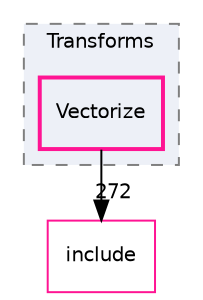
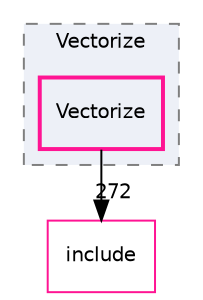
  digraph {
    compound=true
    node [color=deeppink fillcolor="#edf0f7" fontname=Helvetica fontsize=10 shape=box]
    n1 [label=Vectorize style="filled,bold,"]
    n2 [label=include]
    subgraph cluster_1 {
      bgcolor="#edf0f7"
      fontname=Helvetica
      fontsize=10
-     label=Transforms
+     label=Vectorize
      pencolor=grey50
      style="filled,dashed,"
      n1
    }
    n1 -> n2 [fontname=Helvetica fontsize=10 headlabel=272 labeldistance=1.5 labelfontname=Helvetica labelfontsize=10]
  }
